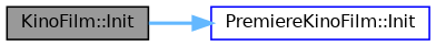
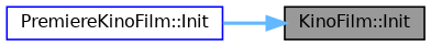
  digraph {
    rankdir=RL
    node [fontname=Helvetica fontsize=10 shape=box style=filled]
    n1 [color=black fillcolor=grey60 fontcolor=black height=0.2 label="KinoFilm::Init" width=0.4]
    n2 [color=blue fillcolor=white height=0.2 label="PremiereKinoFilm::Init" width=0.4]
-   n2 -> n1 [color=steelblue1 dir=back fontname=Helvetica fontsize=10 labelfontname=Helvetica labelfontsize=10 style=bold]
+   n1 -> n2 [color=steelblue1 dir=back fontname=Helvetica fontsize=10 labelfontname=Helvetica labelfontsize=10 style=bold]
  }
